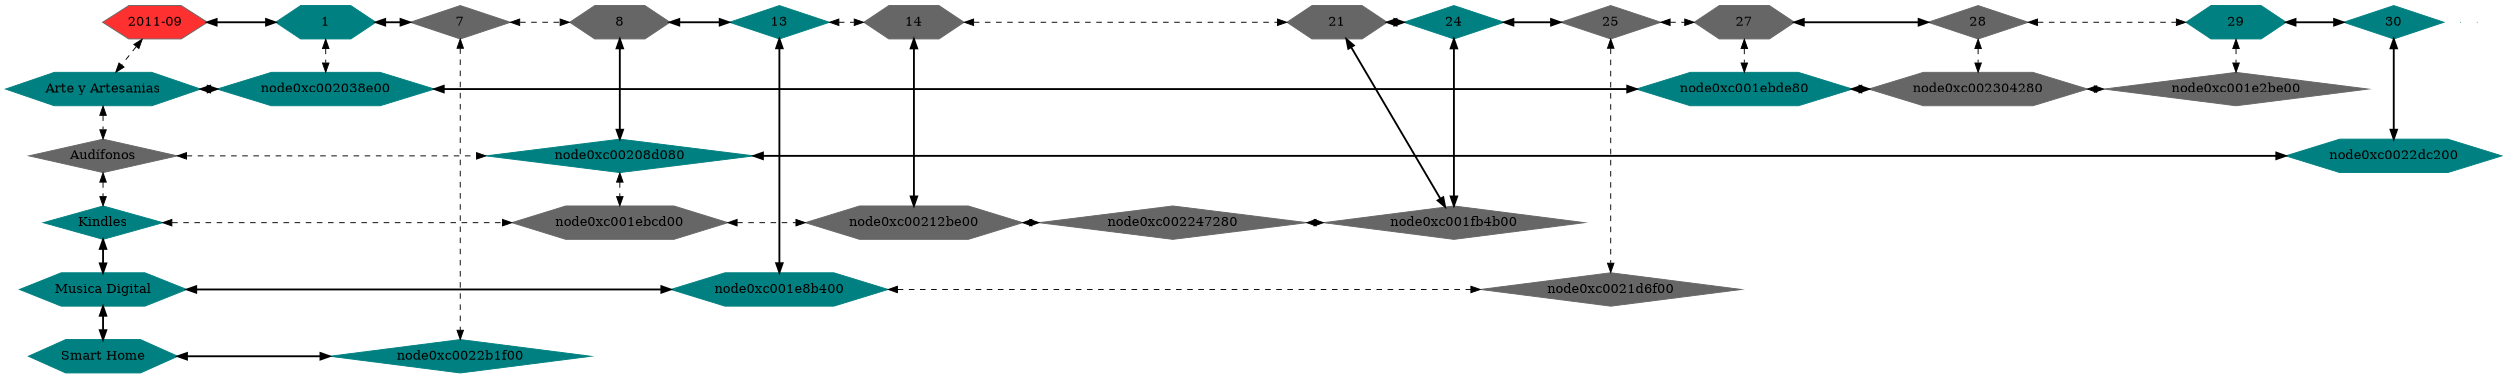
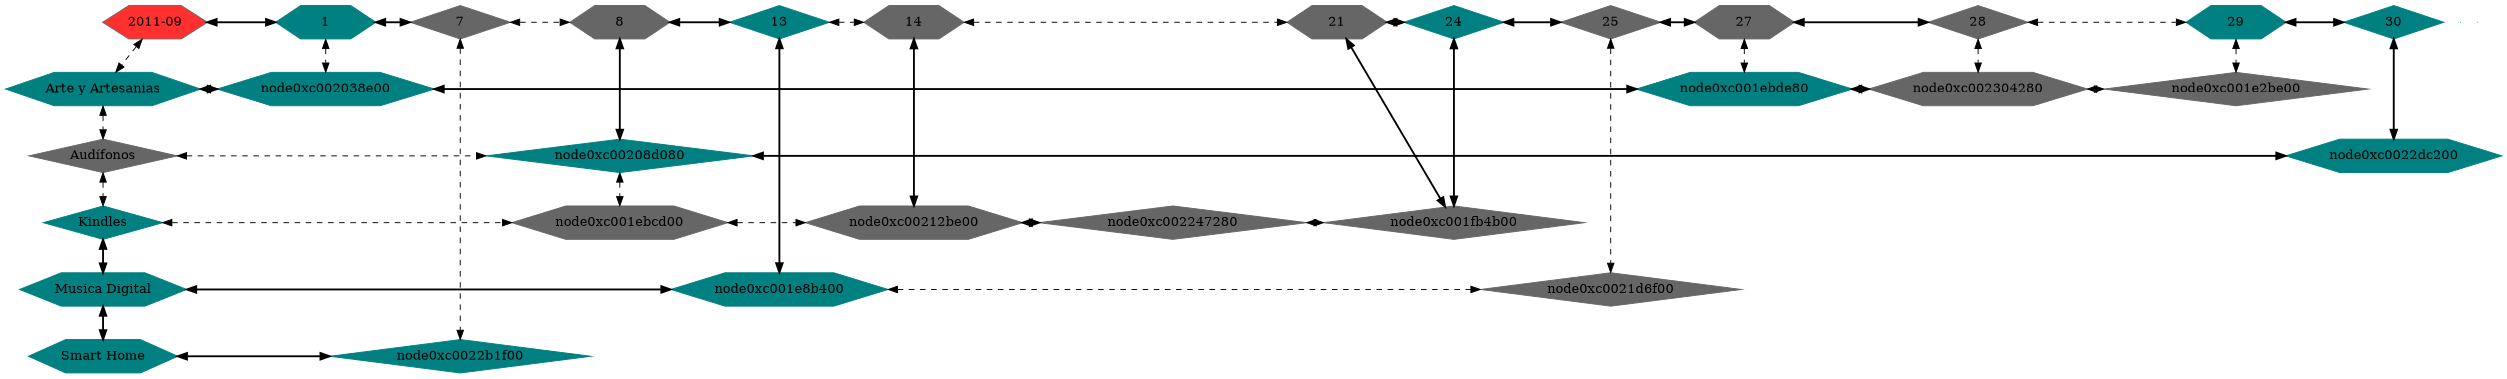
  digraph {
    node [color=gray40 group=1 shape=hexagon style=filled]
    edge [dir=both style=bold]
    n1 [fillcolor=firebrick1 label="2011-09" width=1.5]
    n2 [color=teal label=1 width=1.5]
    n3 [group=7 label=7 shape=diamond width=1.5]
    n4 [group=8 label=8 width=1.5]
    n5 [color=teal group=13 label=13 shape=diamond width=1.5]
    node0xc001ebcd00 [group=8 width=0.5]
    node0xc00212be00 [group=14 width=0.5]
    n8 [group=14 label=14 width=1.5]
    n9 [group=21 label=21 width=1.5]
    n10 [color=teal group=24 label=24 shape=diamond width=1.5]
    n11 [group=25 label=25 shape=diamond width=1.5]
    n12 [group=27 label=27 width=1.5]
    n13 [group=28 label=28 shape=diamond width=1.5]
    n14 [color=teal group=29 label=29 width=1.5]
    n15 [color=teal group=30 label=30 shape=diamond width=1.5]
    n16 [color=teal label="Arte y Artesanias" width=1.5]
    node0xc002038e00 [color=teal width=0.5]
    node0xc001ebde80 [color=teal group=27 width=0.5]
    node0xc002304280 [group=28 width=0.5]
    node0xc001e2be00 [group=29 shape=diamond width=0.5]
    n21 [label="Audífonos" shape=diamond width=1.5]
    node0xc00208d080 [color=teal group=8 shape=diamond width=0.5]
    node0xc0022dc200 [color=teal group=30 width=0.5]
    n24 [color=teal label=Kindles shape=diamond width=1.5]
    node0xc002247280 [group=21 shape=diamond width=0.5]
    node0xc001fb4b00 [group=24 shape=diamond width=0.5]
    n27 [color=teal label="Musica Digital" width=1.5]
    node0xc001e8b400 [color=teal group=13 width=0.5]
    node0xc0021d6f00 [group=25 shape=diamond width=0.5]
    n30 [color=teal label="Smart Home" width=1.5]
    node0xc0022b1f00 [color=teal group=7 shape=diamond width=0.5]
    e0 [color=teal shape=point width=0 group="" style=""]
    e1 [shape=point width=0 group="" style=""]
    subgraph sub_1 {
      rank=same
      n1
      n2
    }
    subgraph sub_2 {
      rank=same
      n2
      n3
    }
    subgraph sub_3 {
      rank=same
      n3
      n4
    }
    subgraph sub_4 {
      rank=same
      n4
      n5
    }
    subgraph sub_5 {
      rank=same
      node0xc001ebcd00
      node0xc00212be00
    }
    subgraph sub_6 {
      rank=same
      n5
      n8
    }
    subgraph sub_7 {
      rank=same
      n8
      n9
    }
    subgraph sub_8 {
      rank=same
      n9
      n10
    }
    subgraph sub_9 {
      rank=same
      n10
      n11
    }
    subgraph sub_10 {
      rank=same
      n11
      n12
    }
    subgraph sub_11 {
      rank=same
      n12
      n13
    }
    subgraph sub_12 {
      rank=same
      n13
      n14
    }
    subgraph sub_13 {
      rank=same
      n14
      n15
    }
    subgraph sub_14 {
      rank=same
      n16
      node0xc002038e00
    }
    subgraph sub_15 {
      rank=same
      node0xc002038e00
      node0xc001ebde80
    }
    subgraph sub_16 {
      rank=same
      node0xc001ebde80
      node0xc002304280
    }
    subgraph sub_17 {
      rank=same
      node0xc002304280
      node0xc001e2be00
    }
    subgraph sub_18 {
      rank=same
      n21
      node0xc00208d080
    }
    subgraph sub_19 {
      rank=same
      node0xc00208d080
      node0xc0022dc200
    }
    subgraph sub_20 {
      rank=same
      node0xc001ebcd00
      n24
    }
    subgraph sub_21 {
      rank=same
      node0xc00212be00
      node0xc002247280
    }
    subgraph sub_22 {
      rank=same
      node0xc002247280
      node0xc001fb4b00
    }
    subgraph sub_23 {
      rank=same
      n27
      node0xc001e8b400
    }
    subgraph sub_24 {
      rank=same
      node0xc001e8b400
      node0xc0021d6f00
    }
    subgraph sub_25 {
      rank=same
      n30
      node0xc0022b1f00
    }
    n1 -> n2
    n1 -> n16 [style=dashed]
    n2 -> n3
    n2 -> node0xc002038e00 [style=dashed]
    n3 -> n4 [style=dashed]
    n3 -> node0xc0022b1f00 [style=dashed]
    n4 -> n5
    n4 -> node0xc00208d080
    n5 -> n8 [style=dashed]
    n5 -> node0xc001e8b400
    node0xc001ebcd00 -> node0xc00212be00 [style=dashed]
-   node0xc00212be00 -> node0xc002247280 [style=dashed]
+   node0xc00212be00 -> node0xc002247280
    n8 -> node0xc00212be00
    n8 -> n9 [style=dashed]
    n9 -> n10
    n9 -> node0xc001fb4b00
    n10 -> n11
    n10 -> node0xc001fb4b00
-   n11 -> n12 [style=dashed]
+   n11 -> n12
    n11 -> node0xc0021d6f00 [style=dashed]
    n12 -> n13
    n12 -> node0xc001ebde80 [style=dashed]
    n13 -> n14 [style=dashed]
    n13 -> node0xc002304280 [style=dashed]
    n14 -> n15
    n14 -> node0xc001e2be00 [style=dashed]
    n15 -> node0xc0022dc200
    n16 -> node0xc002038e00
    n16 -> n21 [style=dashed]
    node0xc002038e00 -> node0xc001ebde80
    node0xc001ebde80 -> node0xc002304280
    node0xc002304280 -> node0xc001e2be00 [style=dashed]
    n21 -> node0xc00208d080 [style=dashed]
    n21 -> n24 [style=dashed]
    node0xc00208d080 -> node0xc001ebcd00 [style=dashed]
    node0xc00208d080 -> node0xc0022dc200
    n24 -> node0xc001ebcd00 [style=dashed]
    n24 -> n27
    node0xc002247280 -> node0xc001fb4b00 [style=dashed]
    n27 -> node0xc001e8b400
    n27 -> n30
    node0xc001e8b400 -> node0xc0021d6f00 [style=dashed]
    n30 -> node0xc0022b1f00
  }
